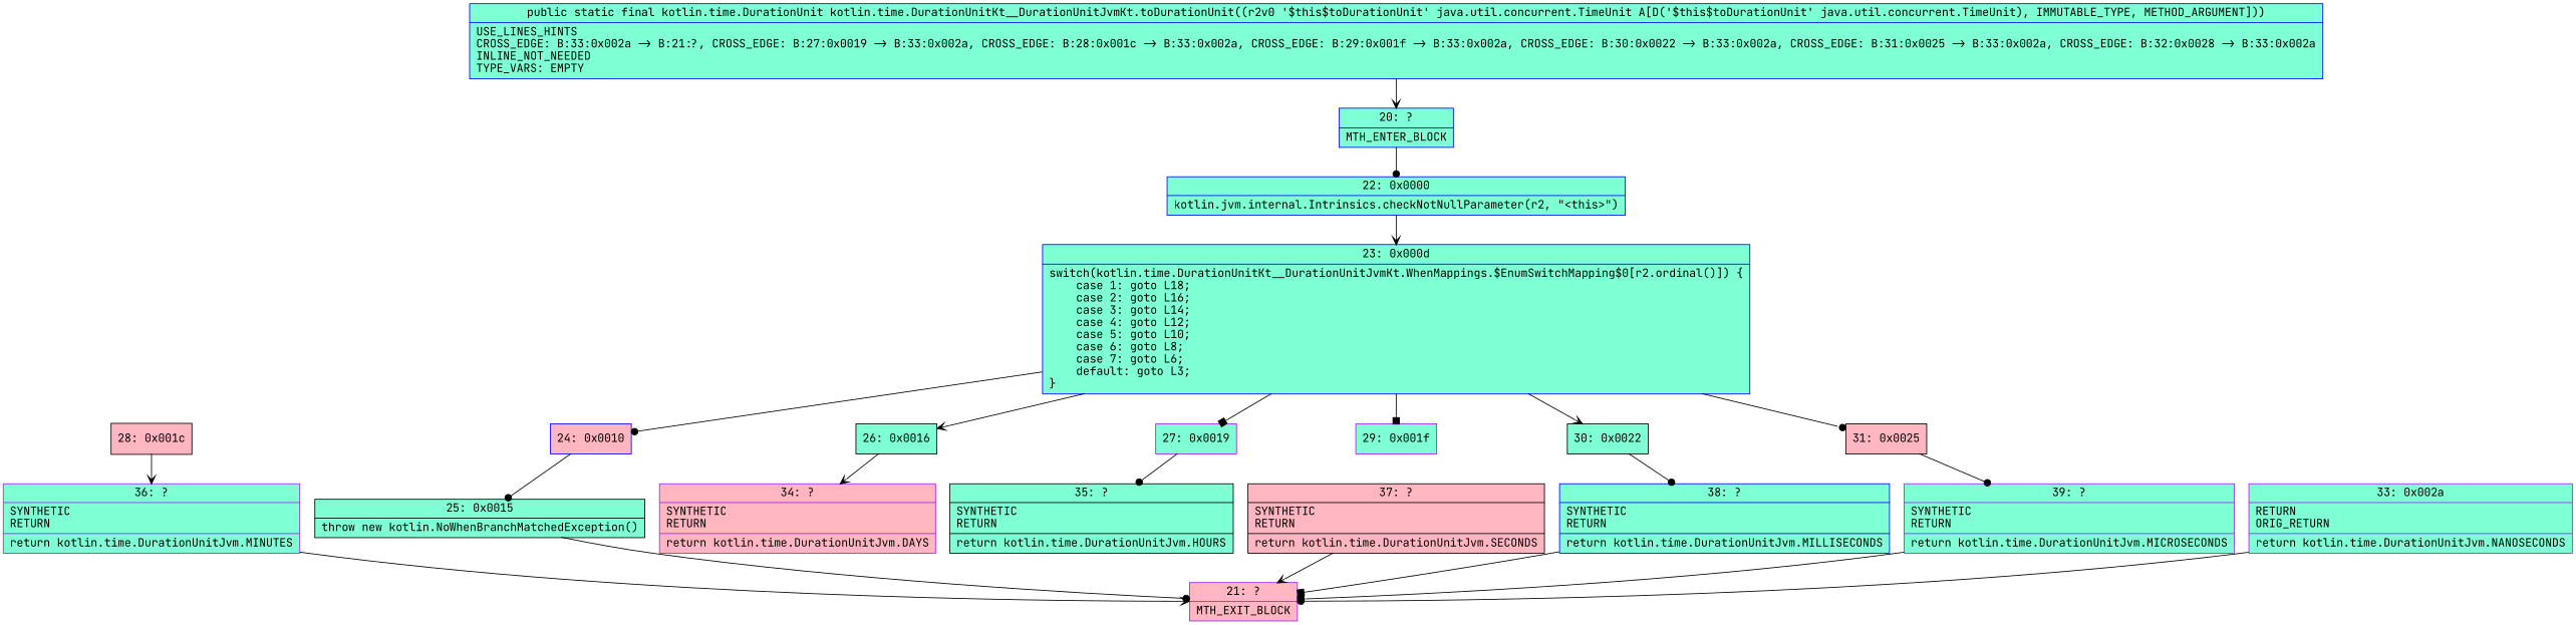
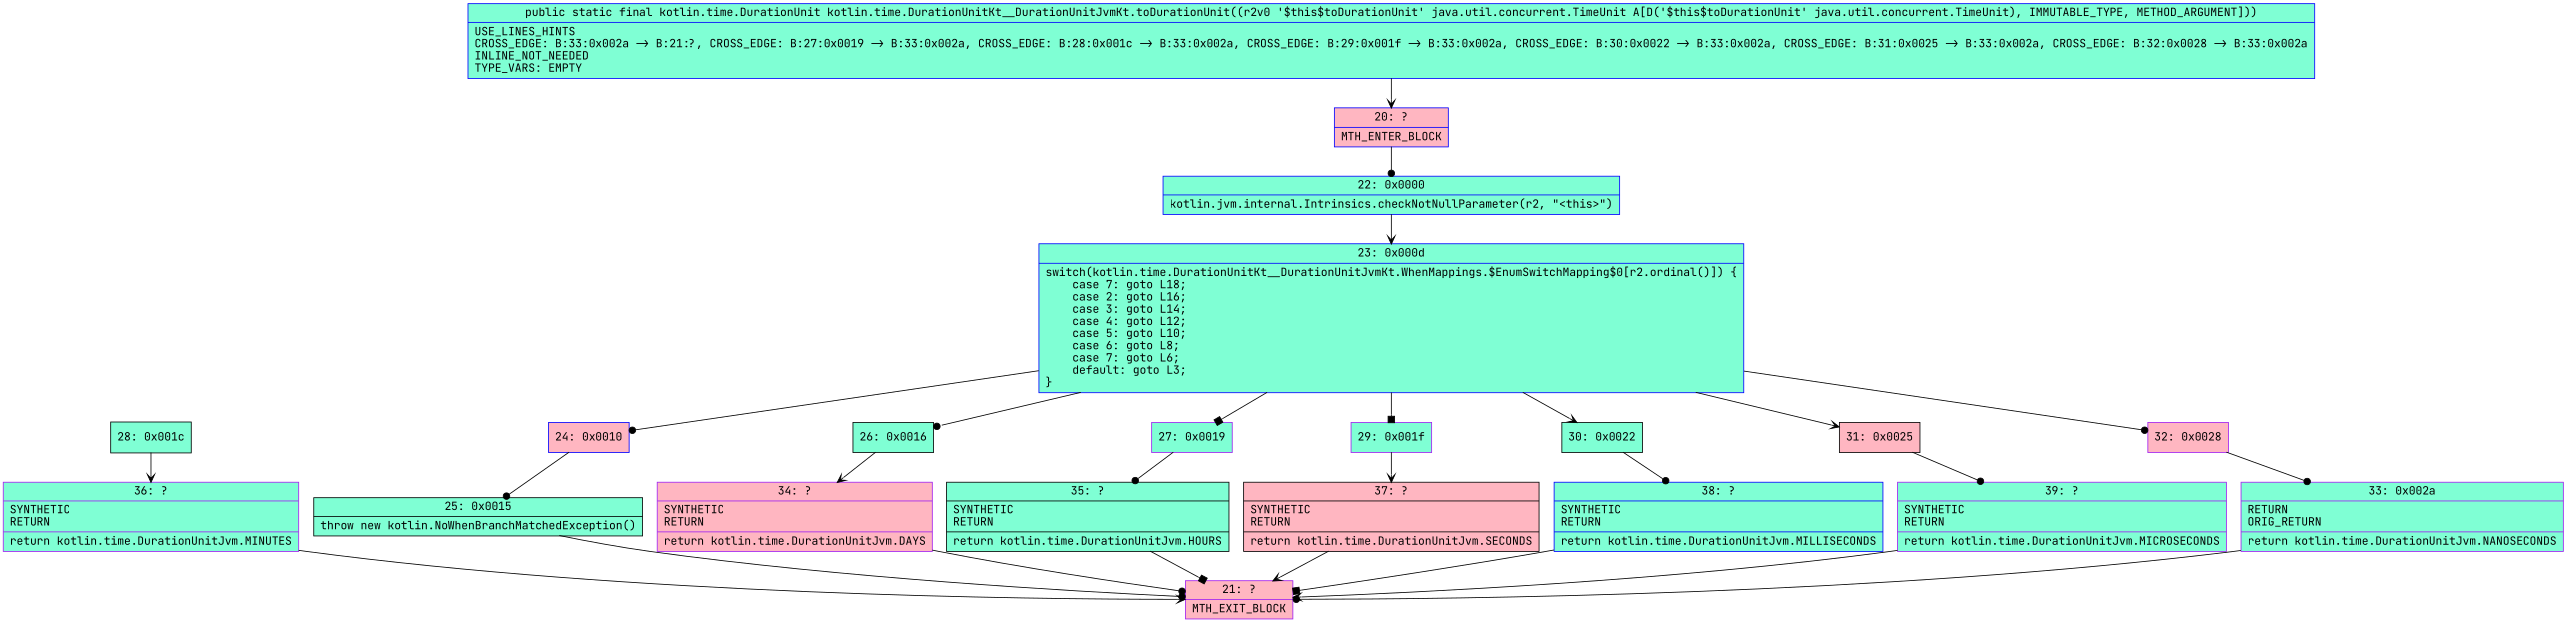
  digraph {
    fontname="JetBrains Mono"
    node [color=purple fillcolor=aquamarine fontname="JetBrains Mono" shape=record style=filled]
    edge [arrowhead=dot fontname="JetBrains Mono"]
-   n1 [color=blue label="{20\:\ ?|MTH_ENTER_BLOCK\l}"]
+   n1 [color=blue fillcolor=lightpink label="{20\:\ ?|MTH_ENTER_BLOCK\l}"]
    n2 [color=blue label="{22\:\ 0x0000|kotlin.jvm.internal.Intrinsics.checkNotNullParameter(r2, \"\<this\>\")\l}"]
-   n3 [color=blue label="{23\:\ 0x000d|switch(kotlin.time.DurationUnitKt__DurationUnitJvmKt.WhenMappings.$EnumSwitchMapping$0[r2.ordinal()]) \{\l    case 1: goto L18;\l    case 2: goto L16;\l    case 3: goto L14;\l    case 4: goto L12;\l    case 5: goto L10;\l    case 6: goto L8;\l    case 7: goto L6;\l    default: goto L3;\l\}\l}"]
+   n3 [color=blue label="{23\:\ 0x000d|switch(kotlin.time.DurationUnitKt__DurationUnitJvmKt.WhenMappings.$EnumSwitchMapping$0[r2.ordinal()]) \{\l    case 7: goto L18;\l    case 2: goto L16;\l    case 3: goto L14;\l    case 4: goto L12;\l    case 5: goto L10;\l    case 6: goto L8;\l    case 7: goto L6;\l    default: goto L3;\l\}\l}"]
    n4 [color=blue fillcolor=lightpink label="{24\:\ 0x0010}"]
    n5 [color=black label="{26\:\ 0x0016}"]
    n6 [label="{27\:\ 0x0019}"]
    n7 [label="{29\:\ 0x001f}"]
    n8 [color=black label="{30\:\ 0x0022}"]
    n9 [color=black fillcolor=lightpink label="{31\:\ 0x0025}"]
+   n10 [fillcolor=lightpink label="{32\:\ 0x0028}"]
    n11 [color=black label="{25\:\ 0x0015|throw new kotlin.NoWhenBranchMatchedException()\l}"]
    n12 [fillcolor=lightpink label="{34\:\ ?|SYNTHETIC\lRETURN\l|return kotlin.time.DurationUnitJvm.DAYS\l}"]
    n13 [color=black label="{35\:\ ?|SYNTHETIC\lRETURN\l|return kotlin.time.DurationUnitJvm.HOURS\l}"]
-   n14 [color=black fillcolor=lightpink label="{28\:\ 0x001c}"]
+   n14 [color=black label="{28\:\ 0x001c}"]
    n15 [label="{36\:\ ?|SYNTHETIC\lRETURN\l|return kotlin.time.DurationUnitJvm.MINUTES\l}"]
    n16 [color=black fillcolor=lightpink label="{37\:\ ?|SYNTHETIC\lRETURN\l|return kotlin.time.DurationUnitJvm.SECONDS\l}"]
    n17 [color=blue label="{38\:\ ?|SYNTHETIC\lRETURN\l|return kotlin.time.DurationUnitJvm.MILLISECONDS\l}"]
    n18 [label="{39\:\ ?|SYNTHETIC\lRETURN\l|return kotlin.time.DurationUnitJvm.MICROSECONDS\l}"]
    n19 [label="{33\:\ 0x002a|RETURN\lORIG_RETURN\l|return kotlin.time.DurationUnitJvm.NANOSECONDS\l}"]
    n20 [fillcolor=lightpink label="{21\:\ ?|MTH_EXIT_BLOCK\l}"]
    n21 [color=blue label="{public static final kotlin.time.DurationUnit kotlin.time.DurationUnitKt__DurationUnitJvmKt.toDurationUnit((r2v0 '$this$toDurationUnit' java.util.concurrent.TimeUnit A[D('$this$toDurationUnit' java.util.concurrent.TimeUnit), IMMUTABLE_TYPE, METHOD_ARGUMENT]))  | USE_LINES_HINTS\lCROSS_EDGE: B:33:0x002a \-\> B:21:?, CROSS_EDGE: B:27:0x0019 \-\> B:33:0x002a, CROSS_EDGE: B:28:0x001c \-\> B:33:0x002a, CROSS_EDGE: B:29:0x001f \-\> B:33:0x002a, CROSS_EDGE: B:30:0x0022 \-\> B:33:0x002a, CROSS_EDGE: B:31:0x0025 \-\> B:33:0x002a, CROSS_EDGE: B:32:0x0028 \-\> B:33:0x002a\lINLINE_NOT_NEEDED\lTYPE_VARS: EMPTY\l}"]
    n1 -> n2
    n2 -> n3 [arrowhead=vee]
    n3 -> n4
-   n3 -> n5 [arrowhead=vee]
+   n3 -> n5
    n3 -> n6 [arrowhead=box]
    n3 -> n7 [arrowhead=box]
    n3 -> n8 [arrowhead=vee]
-   n3 -> n9
+   n3 -> n9 [arrowhead=vee]
+   n3 -> n10
    n4 -> n11
    n5 -> n12 [arrowhead=vee]
    n6 -> n13
+   n7 -> n16 [arrowhead=vee]
    n8 -> n17
    n9 -> n18
+   n10 -> n19
    n11 -> n20
+   n12 -> n20
+   n13 -> n20 [arrowhead=box]
    n14 -> n15 [arrowhead=vee]
    n15 -> n20 [arrowhead=vee]
    n16 -> n20 [arrowhead=vee]
    n17 -> n20 [arrowhead=box]
-   n18 -> n20 [arrowhead=box]
+   n18 -> n20 [arrowhead=vee]
    n19 -> n20
    n21 -> n1 [arrowhead=vee]
  }
